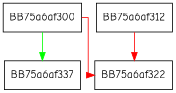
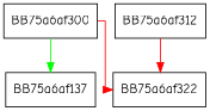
  digraph {
    fontname="Comic Neue"
    splines=ortho
    node [fontname="Comic Neue" shape=box]
    edge [color=red fontname="Comic Neue"]
    BB75a6af300
-   BB75a6af337
+   BB75a6af337 [label=BB75a6af137]
    BB75a6af322
    BB75a6af312
    BB75a6af300 -> BB75a6af337 [color=green]
    BB75a6af300 -> BB75a6af322
    BB75a6af312 -> BB75a6af322
  }
